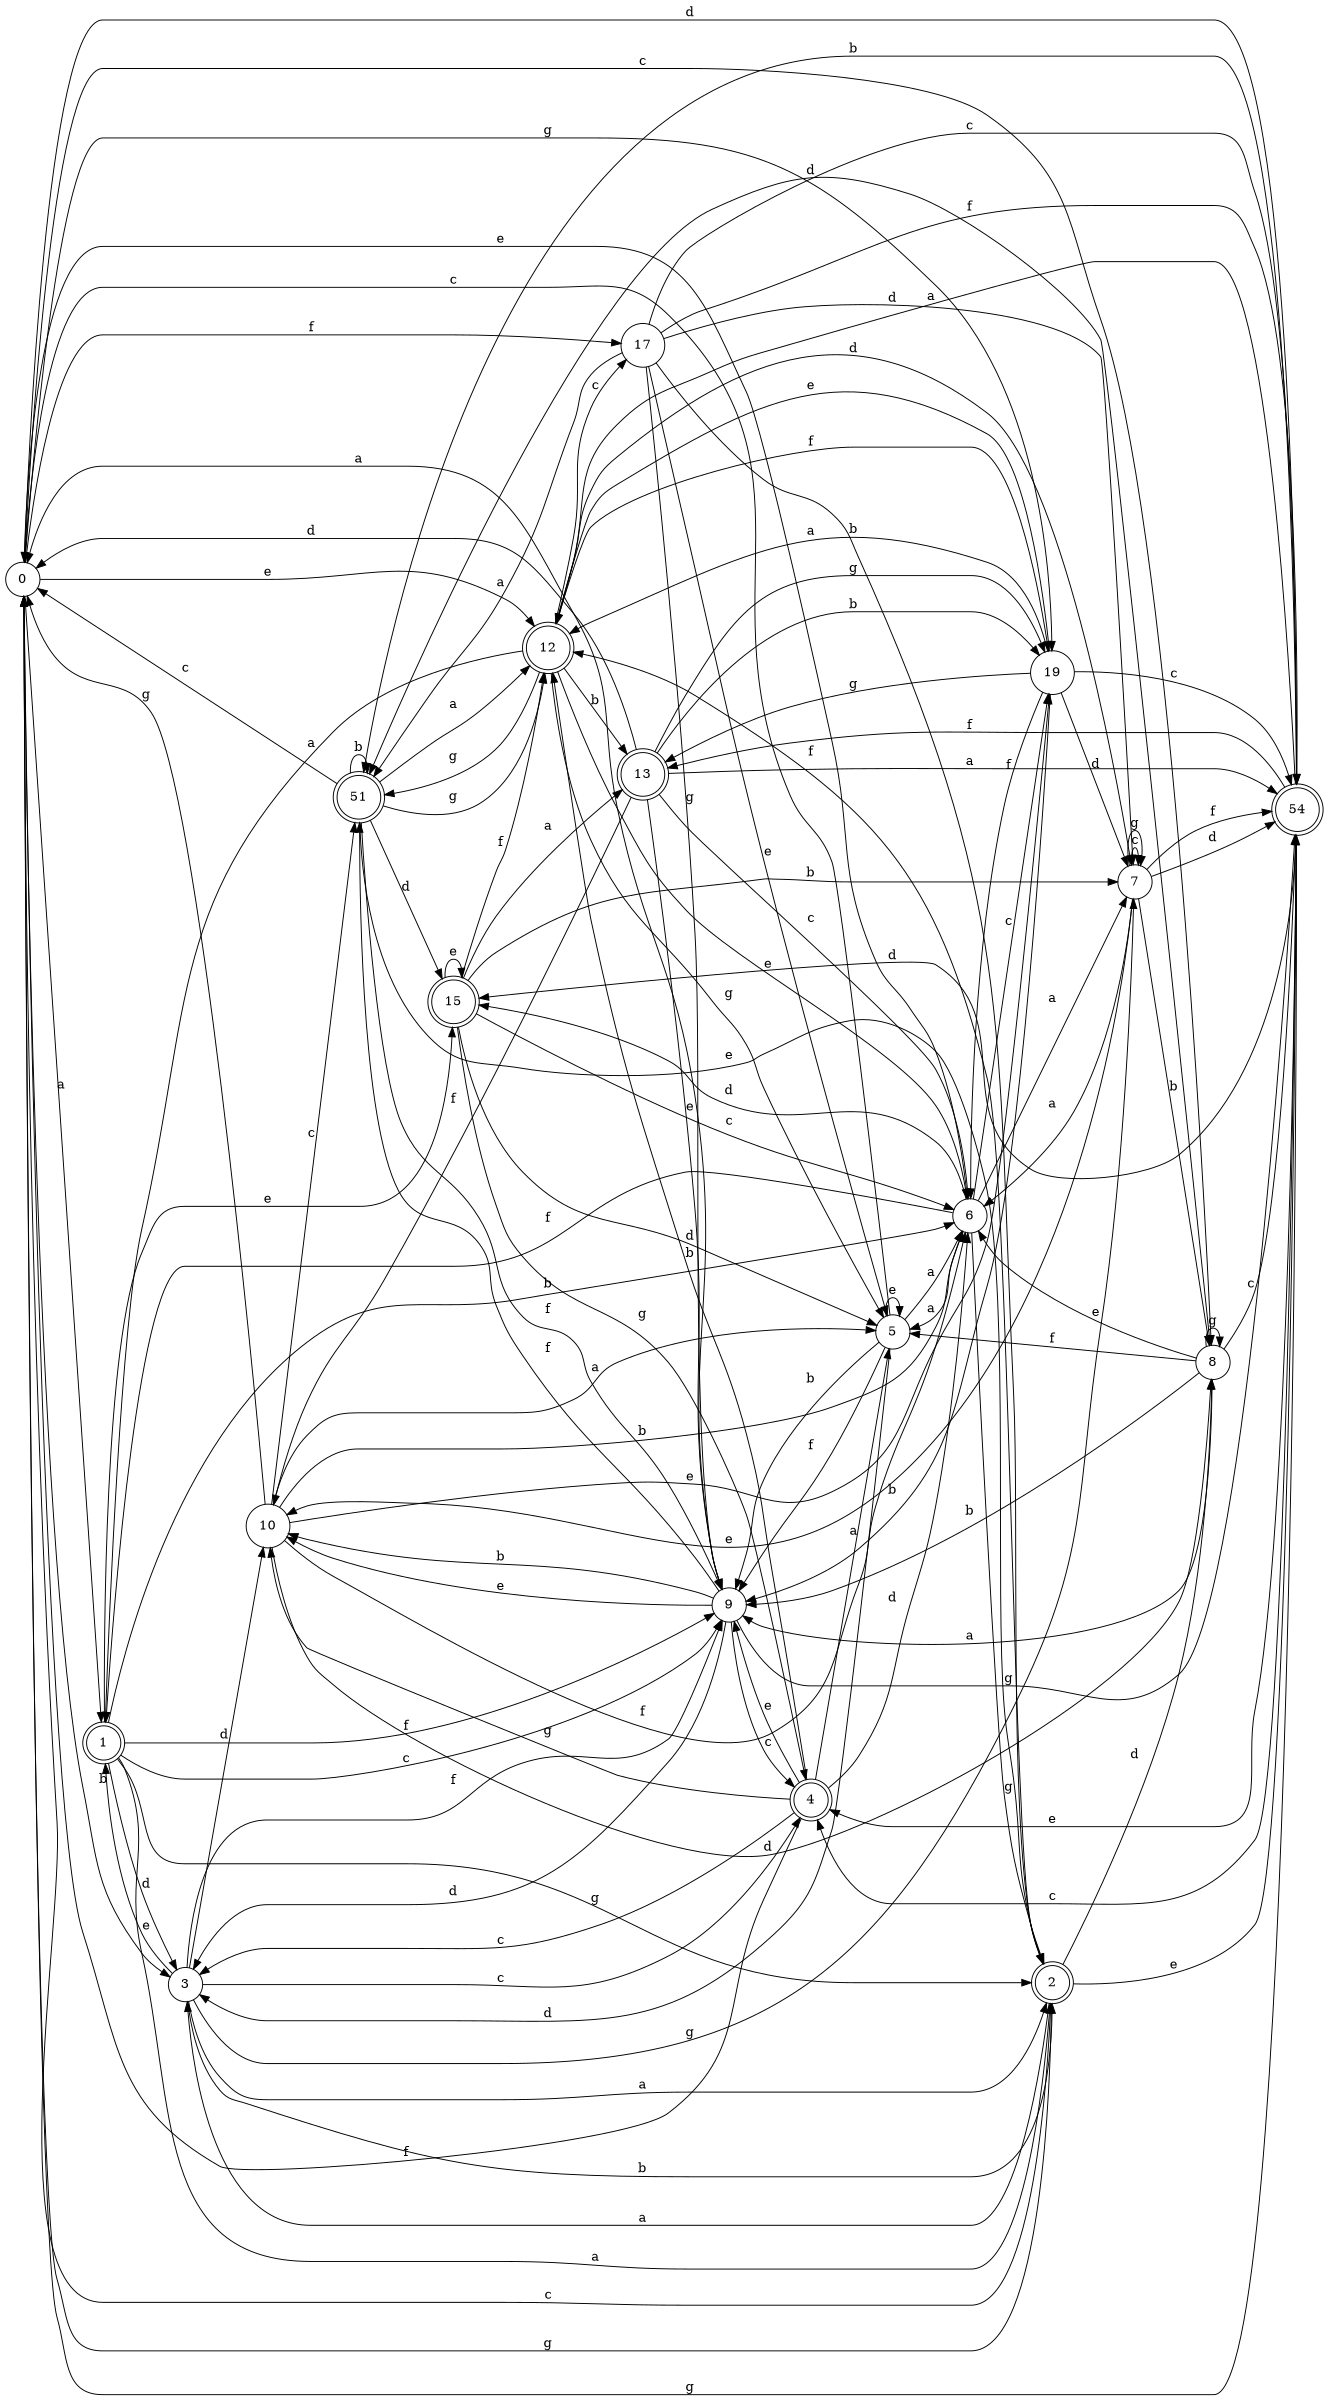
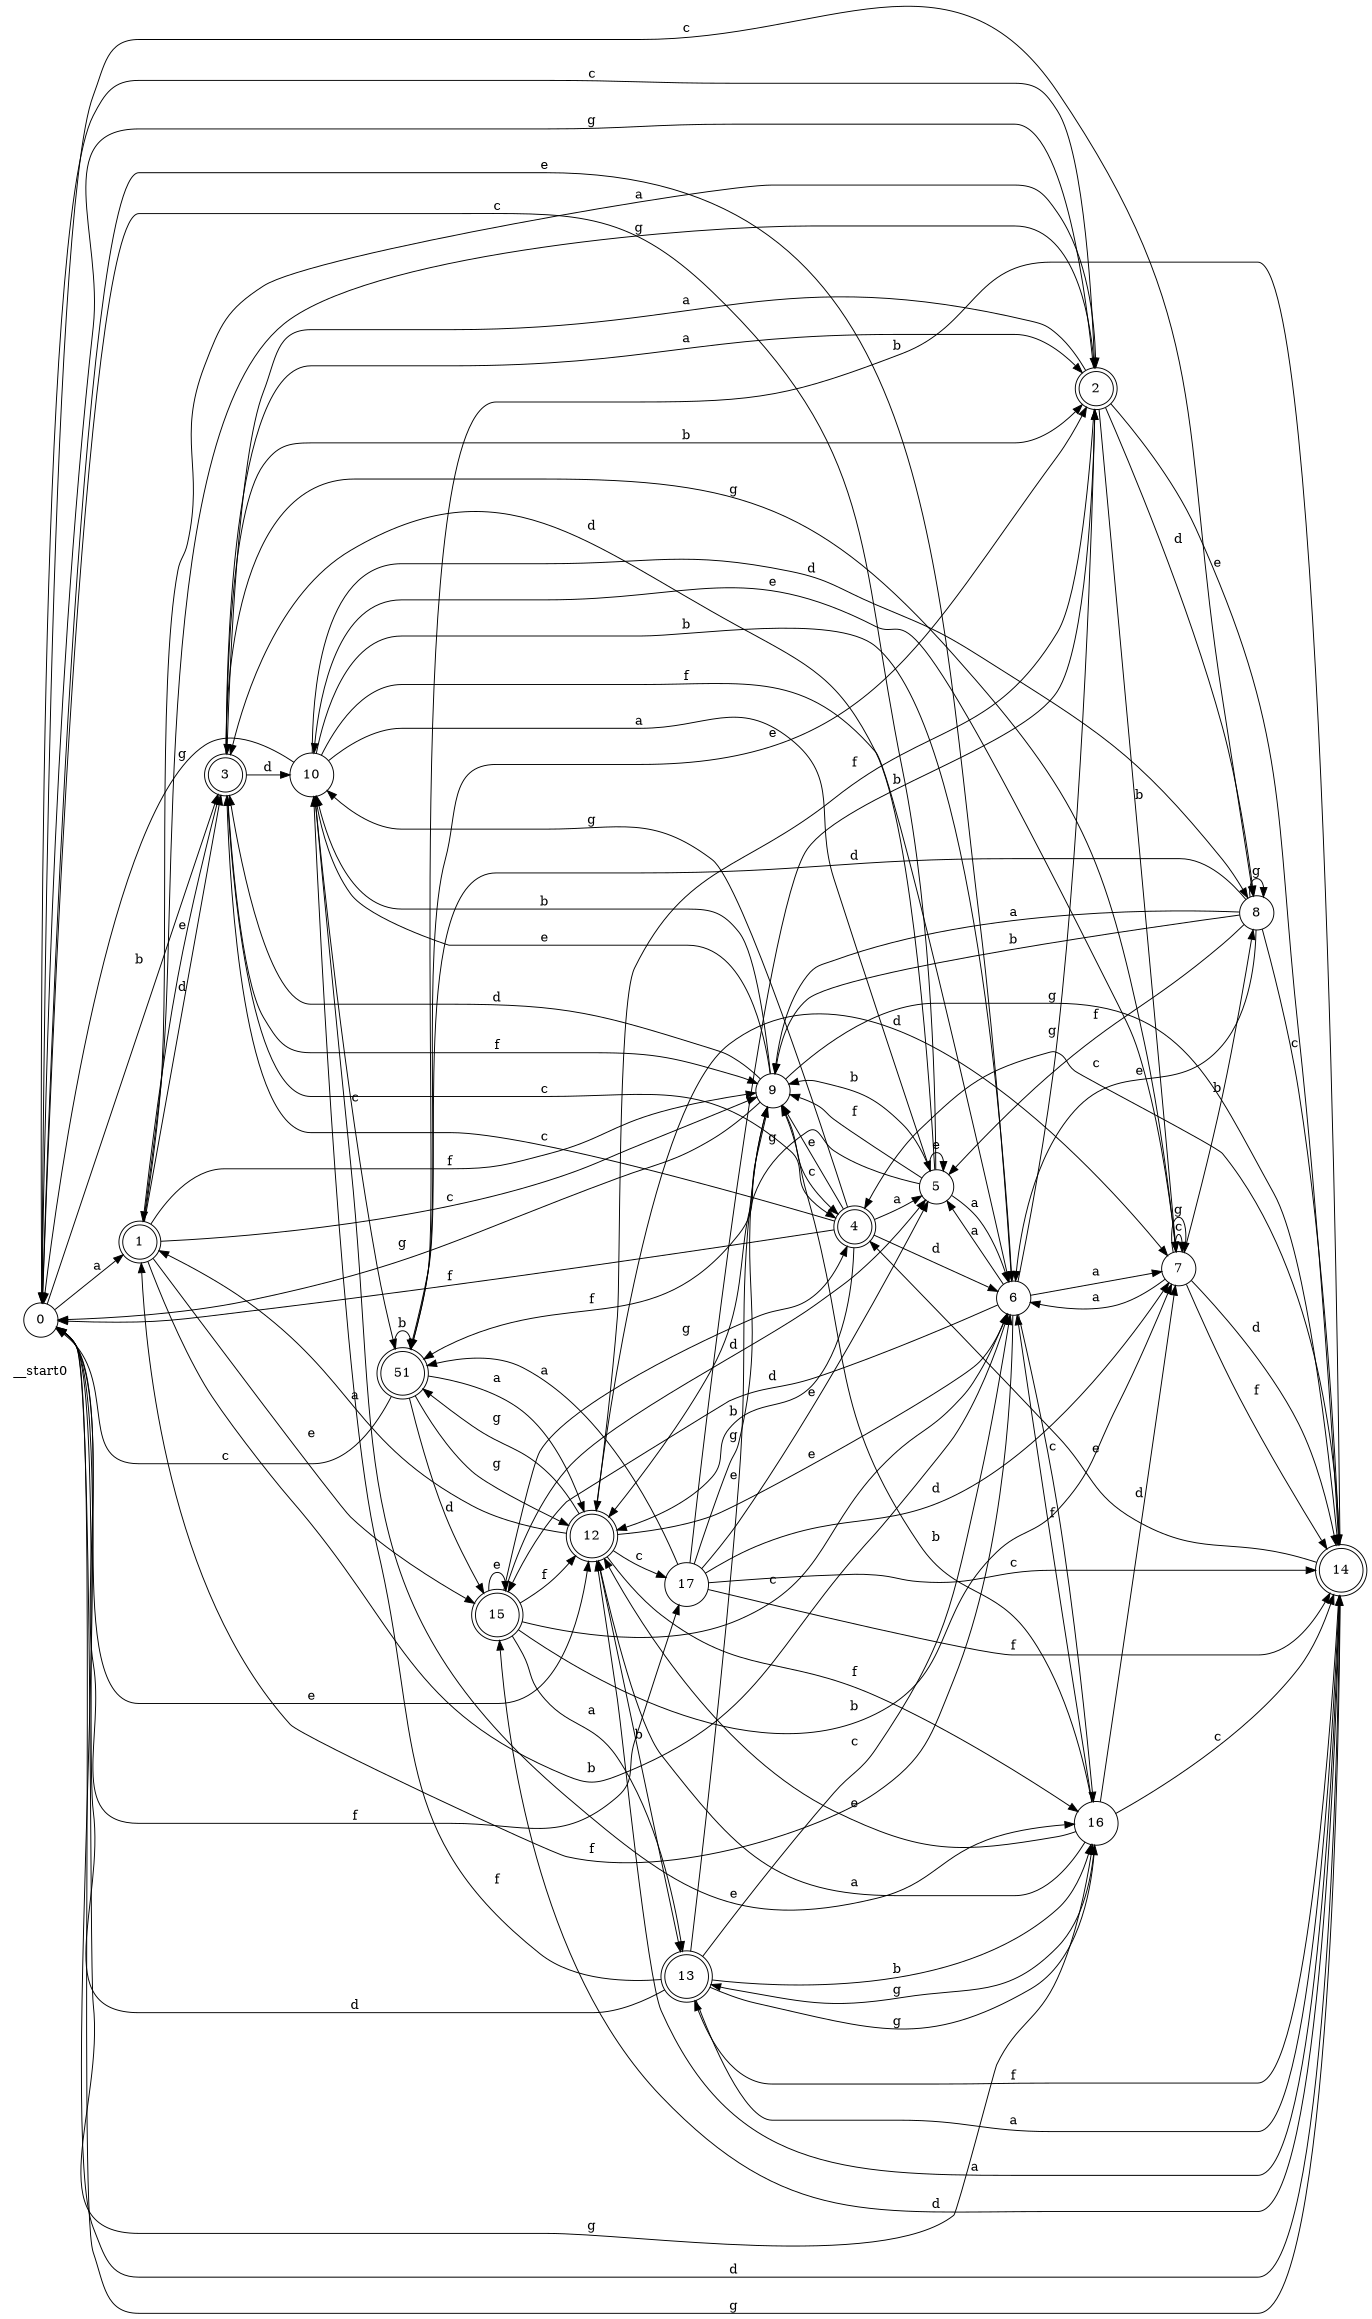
  digraph {
    rankdir=LR
    node [shape=circle color=black fillcolor=white style=filled]
+   __start0 [shape=none color="" fillcolor="" style=""]
    n2 [label=0]
    n3 [label=1 shape=doublecircle style="rounded,filled"]
-   n4 [label=3]
+   n4 [label=3 shape=doublecircle]
    n5 [label=8]
    n6 [label=12 shape=doublecircle style="rounded,filled"]
-   n7 [label=54 shape=doublecircle style="rounded,filled"]
-   n8 [label=19]
+   n7 [label=14 shape=doublecircle style="rounded,filled"]
+   n8 [label=16]
    n9 [label=17]
    n10 [label=2 shape=doublecircle style="rounded,filled"]
    n11 [label=6]
    n12 [label=9]
    n13 [label=15 shape=doublecircle style="rounded,filled"]
    n14 [label=7]
    n15 [label=4 shape=doublecircle style="rounded,filled"]
    n16 [label=10]
    n17 [label=5]
    n18 [label=51 shape=doublecircle style="rounded,filled"]
    n19 [label=13 shape=doublecircle style="rounded,filled"]
    n2 -> n3 [label=a]
    n2 -> n4 [label=b]
    n2 -> n5 [label=c]
    n2 -> n6 [label=e]
    n2 -> n7 [label=d]
    n2 -> n8 [label=g]
    n2 -> n9 [label=f]
    n3 -> n4 [label=d]
    n3 -> n10 [label=a]
    n3 -> n10 [label=g]
    n3 -> n11 [label=b]
    n3 -> n12 [label=c]
    n3 -> n12 [label=f]
    n3 -> n13 [label=e]
    n4 -> n3 [label=e]
    n4 -> n10 [label=a]
    n4 -> n10 [label=b]
    n4 -> n12 [label=f]
    n4 -> n14 [label=g]
    n4 -> n15 [label=c]
    n4 -> n16 [label=d]
    n5 -> n5 [label=g]
    n5 -> n7 [label=c]
    n5 -> n11 [label=e]
    n5 -> n12 [label=a]
    n5 -> n12 [label=b]
    n5 -> n17 [label=f]
    n5 -> n18 [label=d]
    n6 -> n3 [label=a]
    n6 -> n8 [label=f]
    n6 -> n9 [label=c]
    n6 -> n11 [label=e]
    n6 -> n14 [label=d]
    n6 -> n18 [label=g]
    n6 -> n19 [label=b]
    n7 -> n2 [label=g]
    n7 -> n6 [label=a]
    n7 -> n13 [label=d]
    n7 -> n15 [label=c]
    n7 -> n15 [label=e]
    n7 -> n18 [label=b]
    n7 -> n19 [label=f]
    n8 -> n6 [label=a]
    n8 -> n6 [label=e]
    n8 -> n7 [label=c]
    n8 -> n11 [label=f]
    n8 -> n12 [label=b]
    n8 -> n14 [label=d]
    n8 -> n19 [label=g]
    n9 -> n7 [label=c]
    n9 -> n7 [label=f]
    n9 -> n10 [label=b]
    n9 -> n12 [label=g]
    n9 -> n14 [label=d]
    n9 -> n17 [label=e]
    n9 -> n18 [label=a]
    n10 -> n2 [label=c]
    n10 -> n2 [label=g]
    n10 -> n4 [label=a]
    n10 -> n5 [label=d]
    n10 -> n6 [label=f]
    n10 -> n7 [label=e]
+   n10 -> n14 [label=b]
    n11 -> n2 [label=e]
    n11 -> n3 [label=f]
    n11 -> n8 [label=c]
    n11 -> n10 [label=g]
    n11 -> n13 [label=d]
    n11 -> n14 [label=a]
    n11 -> n17 [label=a]
-   n12 -> n2 [label=a]
+   n12 -> n2 [label=g]
    n12 -> n4 [label=d]
    n12 -> n7 [label=g]
    n12 -> n15 [label=c]
    n12 -> n16 [label=b]
    n12 -> n16 [label=e]
    n12 -> n18 [label=f]
    n13 -> n6 [label=f]
    n13 -> n11 [label=c]
    n13 -> n13 [label=e]
    n13 -> n14 [label=b]
    n13 -> n15 [label=g]
    n13 -> n17 [label=d]
    n13 -> n19 [label=a]
    n14 -> n5 [label=b]
    n14 -> n7 [label=d]
    n14 -> n7 [label=f]
    n14 -> n11 [label=a]
    n14 -> n14 [label=c]
    n14 -> n14 [label=g]
    n14 -> n16 [label=e]
    n15 -> n2 [label=f]
    n15 -> n4 [label=c]
    n15 -> n6 [label=b]
    n15 -> n11 [label=d]
    n15 -> n12 [label=e]
    n15 -> n16 [label=g]
    n15 -> n17 [label=a]
    n16 -> n2 [label=g]
    n16 -> n5 [label=d]
    n16 -> n8 [label=e]
    n16 -> n11 [label=b]
    n16 -> n11 [label=f]
    n16 -> n17 [label=a]
    n16 -> n18 [label=c]
    n17 -> n2 [label=c]
    n17 -> n4 [label=d]
-   n6 -> n17 [label=g]
+   n17 -> n6 [label=g]
    n17 -> n11 [label=a]
    n17 -> n12 [label=b]
    n17 -> n12 [label=f]
    n17 -> n17 [label=e]
    n18 -> n2 [label=c]
    n18 -> n6 [label=a]
    n18 -> n6 [label=g]
    n18 -> n10 [label=e]
-   n18 -> n12 [label=f]
    n18 -> n13 [label=d]
    n18 -> n18 [label=b]
    n19 -> n2 [label=d]
    n19 -> n7 [label=a]
    n19 -> n8 [label=b]
    n19 -> n8 [label=g]
    n19 -> n11 [label=c]
    n19 -> n12 [label=e]
    n19 -> n16 [label=f]
  }
